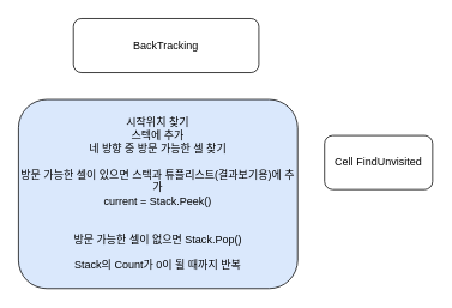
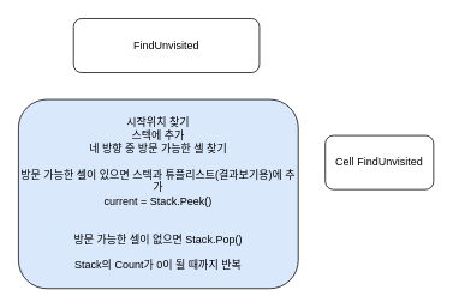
  <mxCell id="0" />
  <mxCell id="1" parent="0" />
- <mxCell id="2" value="BackTracking" style="rounded=1;whiteSpace=wrap;html=1;" vertex="1" parent="1"><mxGeometry x="81" y="20" width="206" height="60" as="geometry" /></mxCell>
+ <mxCell id="2" value="FindUnvisited" style="rounded=1;whiteSpace=wrap;html=1;" vertex="1" parent="1"><mxGeometry x="81" y="20" width="206" height="60" as="geometry" /></mxCell>
  <mxCell id="3" value="시작위치 찾기&lt;br&gt;스텍에 추가&lt;br&gt;네 방향 중 방문 가능한 셀 찾기&lt;br&gt;&lt;br&gt;방문 가능한 셀이 있으면 스텍과 튜플리스트(결과보기용)에 추가&lt;br&gt;current = Stack.Peek()&lt;br&gt;&lt;br&gt;&lt;br&gt;방문 가능한 셀이 없으면 Stack.Pop()&lt;br&gt;&lt;br&gt;Stack의 Count가 0이 될 때까지 반복" style="rounded=1;whiteSpace=wrap;html=1;fillColor=#dae8fc;" vertex="1" parent="1"><mxGeometry x="20" y="110" width="310" height="210" as="geometry" /></mxCell>
  <mxCell id="4" value="Cell FindUnvisited" style="rounded=1;whiteSpace=wrap;html=1;" vertex="1" parent="1"><mxGeometry x="360" y="150" width="120" height="60" as="geometry" /></mxCell>
